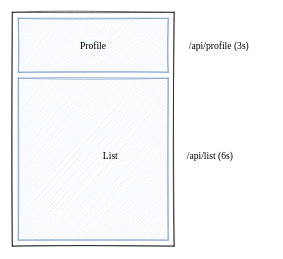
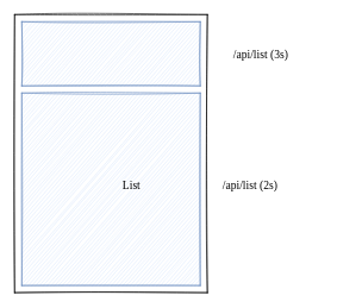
  <mxCell id="0" />
  <mxCell id="1" parent="0" />
  <mxCell id="2" value="" style="rounded=0;whiteSpace=wrap;html=1;sketch=1;fontFamily=Comic Sans MS;fontSize=16;" vertex="1" parent="1"><mxGeometry x="20" y="20" width="270" height="390" as="geometry" /></mxCell>
  <mxCell id="3" value="" style="rounded=0;whiteSpace=wrap;html=1;fontFamily=Comic Sans MS;fontSize=16;fillColor=#dae8fc;strokeColor=#6c8ebf;sketch=1;" vertex="1" parent="1"><mxGeometry x="30" y="30" width="250" height="90" as="geometry" /></mxCell>
  <mxCell id="4" value="" style="rounded=0;whiteSpace=wrap;html=1;sketch=1;fontFamily=Comic Sans MS;fontSize=16;fillColor=#dae8fc;strokeColor=#6c8ebf;" vertex="1" parent="1"><mxGeometry x="30" y="130" width="250" height="270" as="geometry" /></mxCell>
- <mxCell id="5" value="Profile" style="text;html=1;strokeColor=none;fillColor=none;align=center;verticalAlign=middle;whiteSpace=wrap;rounded=0;sketch=1;fontFamily=Comic Sans MS;fontSize=16;" vertex="1" parent="1"><mxGeometry x="135" y="65" width="40" height="20" as="geometry" /></mxCell>
  <mxCell id="6" value="List" style="text;html=1;strokeColor=none;fillColor=none;align=center;verticalAlign=middle;whiteSpace=wrap;rounded=0;sketch=1;fontFamily=Comic Sans MS;fontSize=16;" vertex="1" parent="1"><mxGeometry x="164" y="250" width="40" height="20" as="geometry" /></mxCell>
- <mxCell id="7" value="/api/profile (3s)" style="text;html=1;strokeColor=none;fillColor=none;align=center;verticalAlign=middle;whiteSpace=wrap;rounded=0;sketch=1;fontFamily=Comic Sans MS;fontSize=16;" vertex="1" parent="1"><mxGeometry x="280" y="65" width="170" height="20" as="geometry" /></mxCell>
- <mxCell id="8" value="/api/list (6s)" style="text;html=1;strokeColor=none;fillColor=none;align=center;verticalAlign=middle;whiteSpace=wrap;rounded=0;sketch=1;fontFamily=Comic Sans MS;fontSize=16;" vertex="1" parent="1"><mxGeometry x="280" y="250" width="140" height="20" as="geometry" /></mxCell>
+ <mxCell id="7" value="/api/list (3s)" style="text;html=1;strokeColor=none;fillColor=none;align=center;verticalAlign=middle;whiteSpace=wrap;rounded=0;sketch=1;fontFamily=Comic Sans MS;fontSize=16;" vertex="1" parent="1"><mxGeometry x="280" y="65" width="170" height="20" as="geometry" /></mxCell>
+ <mxCell id="8" value="/api/list (2s)" style="text;html=1;strokeColor=none;fillColor=none;align=center;verticalAlign=middle;whiteSpace=wrap;rounded=0;sketch=1;fontFamily=Comic Sans MS;fontSize=16;" vertex="1" parent="1"><mxGeometry x="280" y="250" width="140" height="20" as="geometry" /></mxCell>
